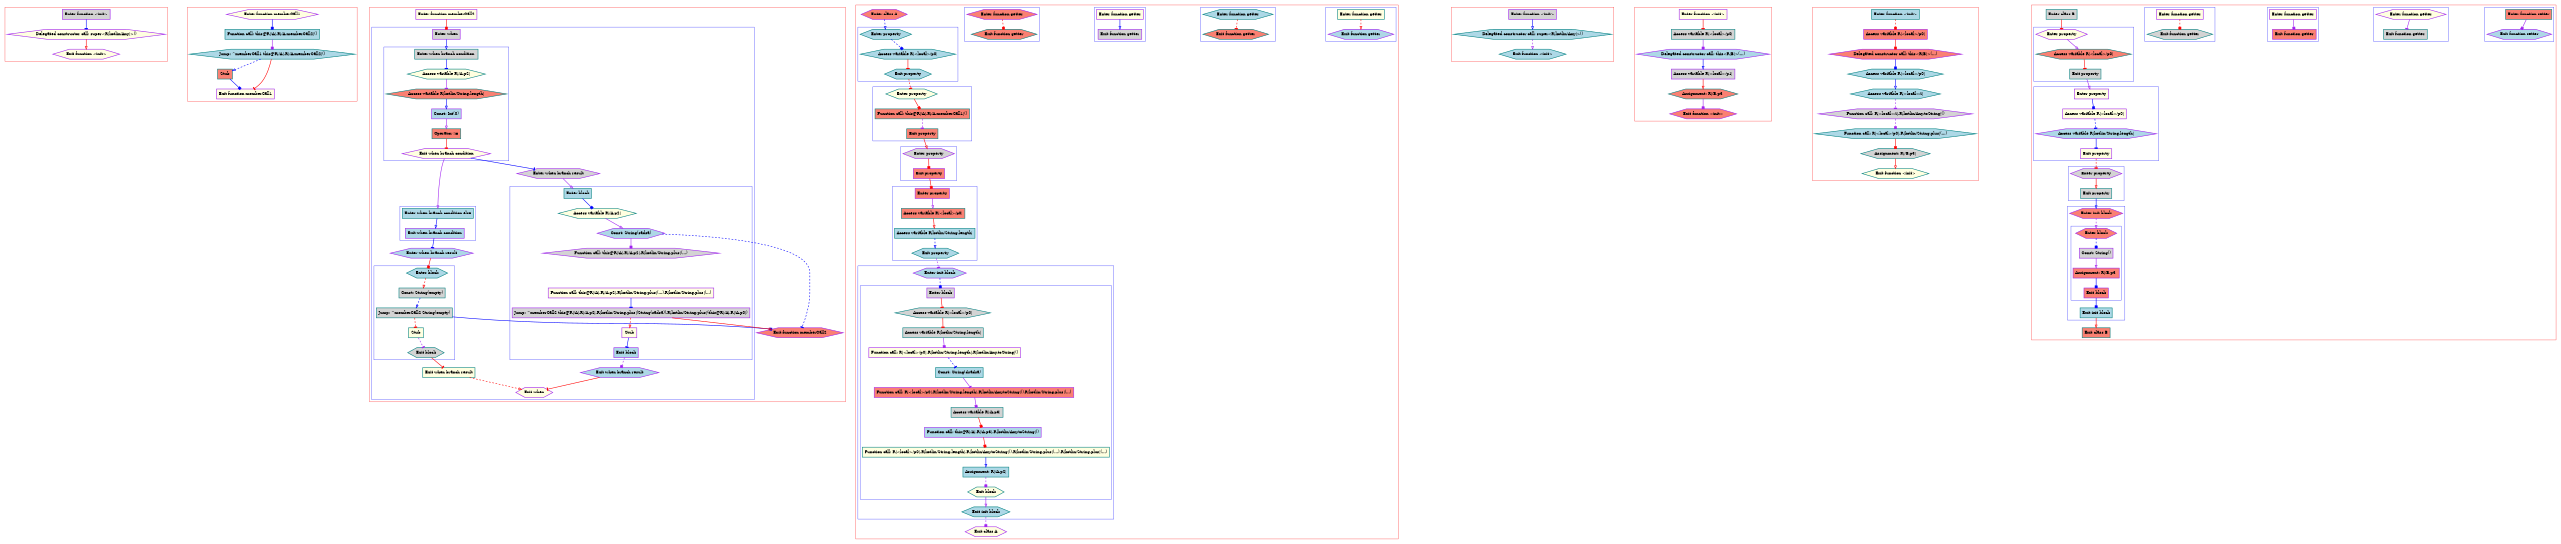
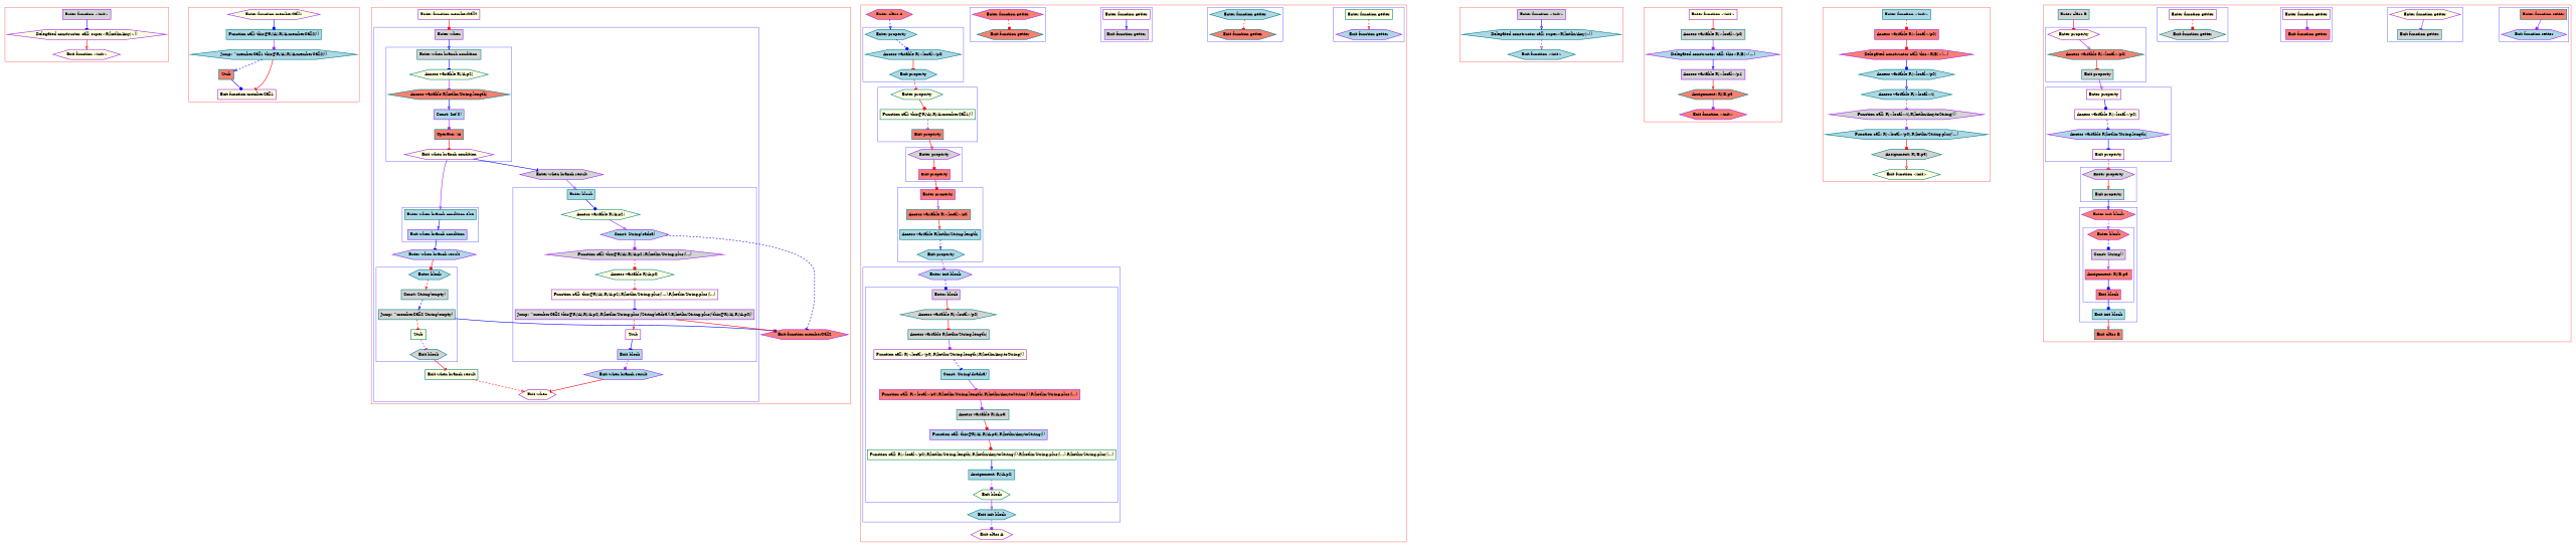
  digraph {
    nodesep=3
    node [color=purple fillcolor=lightblue penwidth=2 shape=box style=filled]
    edge [arrowhead=box color=red penwidth=2 style=solid]
    n1 [fillcolor=lightgrey label="Enter function <init>"]
    n2 [fillcolor=lightyellow label="Delegated constructor call: super<R|kotlin/Any|>()" shape=hexagon]
    n3 [fillcolor=lightyellow label="Exit function <init>" shape=hexagon]
    n4 [fillcolor=lightyellow label="Enter function memberCall1" shape=hexagon]
    n5 [color=teal label="Function call: this@R|/A|.R|/A.memberCall2|()"]
    n6 [color=teal label="Jump: ^memberCall1 this@R|/A|.R|/A.memberCall2|()" shape=hexagon]
    n7 [color=teal fillcolor=salmon label=Stub]
    n8 [fillcolor=lightyellow label="Exit function memberCall1"]
    n9 [color=teal fillcolor=lightgrey label="Enter when branch condition "]
    n10 [color=teal fillcolor=lightyellow label="Access variable R|/A.p2|" shape=hexagon]
    n11 [color=teal fillcolor=salmon label="Access variable R|kotlin/String.length|" shape=hexagon]
    n12 [label="Const: Int(0)"]
    n13 [color=teal fillcolor=salmon label="Operator !="]
    n14 [fillcolor=lightyellow label="Exit when branch condition" shape=hexagon]
    n15 [color=teal label="Enter when branch condition else"]
    n16 [label="Exit when branch condition"]
    n17 [color=teal label="Enter block" shape=hexagon]
    n18 [color=teal fillcolor=lightgrey label="Const: String(empty)"]
    n19 [color=teal fillcolor=lightgrey label="Jump: ^memberCall2 String(empty)"]
    n20 [color=teal fillcolor=lightyellow label=Stub]
    n21 [color=teal fillcolor=lightgrey label="Exit block" shape=hexagon]
    n22 [color=teal label="Enter block"]
    n23 [color=teal fillcolor=lightyellow label="Access variable R|/A.p2|" shape=hexagon]
    n24 [label="Const: String(sadsa)" shape=hexagon]
    n25 [fillcolor=lightgrey label="Function call: this@R|/A|.R|/A.p2|.R|kotlin/String.plus|(...)" shape=hexagon]
+   n26 [color=teal fillcolor=lightyellow label="Access variable R|/A.p0|" shape=hexagon]
    n27 [fillcolor=lightyellow label="Function call: this@R|/A|.R|/A.p2|.R|kotlin/String.plus|(...).R|kotlin/String.plus|(...)"]
    n28 [fillcolor=lightgrey label="Jump: ^memberCall2 this@R|/A|.R|/A.p2|.R|kotlin/String.plus|(String(sadsa)).R|kotlin/String.plus|(this@R|/A|.R|/A.p0|)"]
    n29 [fillcolor=lightyellow label=Stub]
    n30 [label="Exit block"]
    n31 [fillcolor=lightgrey label="Enter when"]
    n32 [label="Enter when branch result" shape=hexagon]
    n33 [color=teal fillcolor=lightyellow label="Exit when branch result"]
    n34 [fillcolor=lightgrey label="Enter when branch result" shape=hexagon]
    n35 [label="Exit when branch result" shape=hexagon]
    n36 [fillcolor=lightyellow label="Exit when" shape=hexagon]
    n37 [fillcolor=lightyellow label="Enter function memberCall2"]
    n38 [fillcolor=salmon label="Exit function memberCall2" shape=hexagon]
    n39 [color=teal fillcolor=lightyellow label="Enter function getter"]
    n40 [label="Exit function getter" shape=hexagon]
    n41 [color=teal label="Enter function getter" shape=hexagon]
    n42 [color=teal fillcolor=salmon label="Exit function getter" shape=hexagon]
    n43 [fillcolor=lightyellow label="Enter function getter"]
    n44 [fillcolor=lightgrey label="Exit function getter"]
    n45 [fillcolor=salmon label="Enter function getter" shape=hexagon]
    n46 [color=teal fillcolor=salmon label="Exit function getter" shape=hexagon]
    n47 [color=teal label="Enter property" shape=hexagon]
    n48 [color=teal label="Access variable R|<local>/p0|" shape=hexagon]
    n49 [color=teal label="Exit property" shape=hexagon]
    n50 [color=teal fillcolor=lightyellow label="Enter property" shape=hexagon]
-   n51 [color=teal fillcolor=salmon label="Function call: this@R|/A|.R|/A.memberCall1|()"]
+   n51 [color=teal fillcolor=lightyellow label="Function call: this@R|/A|.R|/A.memberCall1|()"]
    n52 [color=teal fillcolor=salmon label="Exit property"]
    n53 [fillcolor=lightgrey label="Enter property" shape=hexagon]
    n54 [fillcolor=salmon label="Exit property"]
    n55 [fillcolor=salmon label="Enter property"]
    n56 [color=teal fillcolor=salmon label="Access variable R|<local>/p0|"]
    n57 [color=teal label="Access variable R|kotlin/String.length|"]
    n58 [color=teal label="Exit property" shape=hexagon]
    n59 [fillcolor=lightgrey label="Enter block"]
    n60 [color=teal fillcolor=lightgrey label="Access variable R|<local>/p0|" shape=hexagon]
    n61 [color=teal fillcolor=lightgrey label="Access variable R|kotlin/String.length|"]
    n62 [fillcolor=lightyellow label="Function call: R|<local>/p0|.R|kotlin/String.length|.R|kotlin/Any.toString|()"]
    n63 [color=teal label="Const: String(dsadsa)"]
    n64 [fillcolor=salmon label="Function call: R|<local>/p0|.R|kotlin/String.length|.R|kotlin/Any.toString|().R|kotlin/String.plus|(...)"]
    n65 [color=teal fillcolor=lightgrey label="Access variable R|/A.p3|"]
    n66 [label="Function call: this@R|/A|.R|/A.p3|.R|kotlin/Any.toString|()"]
    n67 [color=teal fillcolor=lightyellow label="Function call: R|<local>/p0|.R|kotlin/String.length|.R|kotlin/Any.toString|().R|kotlin/String.plus|(...).R|kotlin/String.plus|(...)"]
    n68 [color=teal label="Assignment: R|/A.p2|"]
    n69 [color=teal fillcolor=lightyellow label="Exit block" shape=hexagon]
    n70 [label="Enter init block" shape=hexagon]
    n71 [color=teal label="Exit init block" shape=hexagon]
    n72 [fillcolor=salmon label="Enter class A" shape=hexagon]
    n73 [fillcolor=lightyellow label="Exit class A" shape=hexagon]
    n74 [fillcolor=lightgrey label="Enter function <init>"]
    n75 [color=teal label="Delegated constructor call: super<R|kotlin/Any|>()" shape=hexagon]
    n76 [color=teal label="Exit function <init>" shape=hexagon]
    n77 [fillcolor=lightyellow label="Enter function <init>"]
    n78 [color=teal fillcolor=lightgrey label="Access variable R|<local>/p0|"]
    n79 [label="Delegated constructor call: this<R|B|>(...)" shape=hexagon]
    n80 [fillcolor=lightgrey label="Access variable R|<local>/p1|"]
    n81 [color=teal fillcolor=salmon label="Assignment: R|/B.p3|" shape=hexagon]
    n82 [fillcolor=salmon label="Exit function <init>" shape=hexagon]
    n83 [color=teal label="Enter function <init>"]
    n84 [fillcolor=salmon label="Access variable R|<local>/p0|"]
    n85 [fillcolor=salmon label="Delegated constructor call: this<R|B|>(...)" shape=hexagon]
    n86 [color=teal label="Access variable R|<local>/p0|" shape=hexagon]
    n87 [color=teal label="Access variable R|<local>/i|" shape=hexagon]
    n88 [fillcolor=lightgrey label="Function call: R|<local>/i|.R|kotlin/Any.toString|()" shape=hexagon]
    n89 [color=teal label="Function call: R|<local>/p0|.R|kotlin/String.plus|(...)" shape=hexagon]
    n90 [color=teal fillcolor=lightgrey label="Assignment: R|/B.p3|" shape=hexagon]
    n91 [color=teal fillcolor=lightyellow label="Exit function <init>" shape=hexagon]
    n92 [color=teal fillcolor=salmon label="Enter function setter"]
    n93 [label="Exit function setter" shape=hexagon]
    n94 [fillcolor=lightyellow label="Enter function getter" shape=hexagon]
    n95 [color=teal fillcolor=lightgrey label="Exit function getter"]
    n96 [fillcolor=lightyellow label="Enter function getter"]
    n97 [fillcolor=salmon label="Exit function getter"]
    n98 [fillcolor=lightyellow label="Enter function getter"]
    n99 [color=teal fillcolor=lightgrey label="Exit function getter" shape=hexagon]
    n100 [fillcolor=lightyellow label="Enter property" shape=hexagon]
    n101 [color=teal fillcolor=salmon label="Access variable R|<local>/p0|" shape=hexagon]
    n102 [color=teal fillcolor=lightgrey label="Exit property"]
    n103 [fillcolor=lightyellow label="Enter property"]
    n104 [fillcolor=lightyellow label="Access variable R|<local>/p0|"]
    n105 [label="Access variable R|kotlin/String.length|" shape=hexagon]
    n106 [fillcolor=lightyellow label="Exit property"]
    n107 [fillcolor=lightgrey label="Enter property" shape=hexagon]
    n108 [color=teal fillcolor=lightgrey label="Exit property"]
    n109 [fillcolor=salmon label="Enter block" shape=hexagon]
    n110 [fillcolor=lightgrey label="Const: String()"]
    n111 [fillcolor=salmon label="Assignment: R|/B.p3|"]
    n112 [fillcolor=salmon label="Exit block"]
    n113 [fillcolor=salmon label="Enter init block" shape=hexagon]
    n114 [color=teal label="Exit init block"]
    n115 [color=teal fillcolor=lightgrey label="Enter class B"]
    n116 [color=teal fillcolor=salmon label="Exit class B"]
    subgraph cluster_1 {
      color=red
      n1
      n2
      n3
    }
    subgraph cluster_2 {
      color=red
      n4
      n5
      n6
      n7
      n8
    }
    subgraph cluster_3 {
      color=red
      n37
      n38
      subgraph cluster_4 {
        color=blue
        n31
        n32
        n33
        n34
        n35
        n36
        subgraph cluster_5 {
          color=blue
          n9
          n10
          n11
          n12
          n13
          n14
        }
        subgraph cluster_6 {
          color=blue
          n15
          n16
        }
        subgraph cluster_7 {
          color=blue
          n17
          n18
          n19
          n20
          n21
        }
        subgraph cluster_8 {
          color=blue
          n22
          n23
          n24
          n25
+         n26
          n27
          n28
          n29
          n30
        }
      }
    }
    subgraph cluster_9 {
      color=red
      n72
      n73
      subgraph cluster_10 {
        color=blue
        n39
        n40
      }
      subgraph cluster_11 {
        color=blue
        n41
        n42
      }
      subgraph cluster_12 {
        color=blue
        n43
        n44
      }
      subgraph cluster_13 {
        color=blue
        n45
        n46
      }
      subgraph cluster_14 {
        color=blue
        n47
        n48
        n49
      }
      subgraph cluster_15 {
        color=blue
        n50
        n51
        n52
      }
      subgraph cluster_16 {
        color=blue
        n53
        n54
      }
      subgraph cluster_17 {
        color=blue
        n55
        n56
        n57
        n58
      }
      subgraph cluster_18 {
        color=blue
        n70
        n71
        subgraph cluster_19 {
          color=blue
          n59
          n60
          n61
          n62
          n63
          n64
          n65
          n66
          n67
          n68
          n69
        }
      }
    }
    subgraph cluster_20 {
      color=red
      n74
      n75
      n76
    }
    subgraph cluster_21 {
      color=red
      n77
      n78
      n79
      n80
      n81
      n82
    }
    subgraph cluster_22 {
      color=red
      n83
      n84
      n85
      n86
      n87
      n88
      n89
      n90
      n91
    }
    subgraph cluster_23 {
      color=red
      n115
      n116
      subgraph cluster_24 {
        color=blue
        n92
        n93
      }
      subgraph cluster_25 {
        color=blue
        n94
        n95
      }
      subgraph cluster_26 {
        color=blue
        n96
        n97
      }
      subgraph cluster_27 {
        color=blue
        n98
        n99
      }
      subgraph cluster_28 {
        color=blue
        n100
        n101
        n102
      }
      subgraph cluster_29 {
        color=blue
        n103
        n104
        n105
        n106
      }
      subgraph cluster_30 {
        color=blue
        n107
        n108
      }
      subgraph cluster_31 {
        color=blue
        n113
        n114
        subgraph cluster_32 {
          color=blue
          n109
          n110
          n111
          n112
        }
      }
    }
    n1 -> n2 [arrowhead=tee color=blue style=bold]
    n2 -> n3 [arrowhead=onormal]
    n4 -> n5 [color=blue style=bold]
    n5 -> n6 [color=purple style=bold]
    n6 -> n7 [arrowhead=onormal color=blue style=dashed]
    n6 -> n8 [arrowhead=tee style=bold]
    n7 -> n8 [color=blue]
    n9 -> n10 [arrowhead=tee color=blue]
    n10 -> n11 [arrowhead=tee color=purple]
    n11 -> n12 [arrowhead=onormal color=blue style=bold]
-   n12 -> n13 [arrowhead=onormal color=purple]
+   n12 -> n13 [color=purple]
    n13 -> n14 [arrowhead=tee style=bold]
    n14 -> n15 [arrowhead=onormal color=purple]
    n14 -> n34 [arrowhead=tee color=blue]
    n15 -> n16 [arrowhead=onormal color=blue]
    n16 -> n32 [arrowhead=tee color=blue style=bold]
    n17 -> n18 [arrowhead=onormal style=dashed]
    n18 -> n19 [arrowhead=onormal color=blue style=dashed]
    n19 -> n20 [arrowhead=tee style=dashed]
    n19 -> n38 [color=blue]
    n20 -> n21 [arrowhead=tee color=purple style=dashed]
    n21 -> n33 [arrowhead=tee]
    n22 -> n23 [color=blue]
    n23 -> n24 [arrowhead=onormal color=purple style=bold]
    n24 -> n25 [color=purple]
    n24 -> n38 [arrowhead=tee color=blue style=dashed]
+   n25 -> n26 [style=dashed]
+   n26 -> n27 [arrowhead=tee style=dashed]
    n27 -> n28 [arrowhead=tee color=blue style=bold]
    n28 -> n29 [arrowhead=onormal style=dashed]
    n28 -> n38 [arrowhead=onormal style=bold]
    n29 -> n30 [arrowhead=tee color=blue style=bold]
    n30 -> n35 [color=purple style=dashed]
    n31 -> n9 [arrowhead=onormal color=blue]
    n32 -> n17
    n33 -> n36 [arrowhead=onormal style=dashed]
    n34 -> n22 [arrowhead=onormal color=purple style=bold]
    n35 -> n36 [arrowhead=tee style=bold]
    n37 -> n31
    n39 -> n40 [arrowhead=onormal style=dashed]
    n41 -> n42 [arrowhead=tee style=dashed]
    n43 -> n44 [arrowhead=onormal color=blue]
    n45 -> n46 [style=dashed]
    n47 -> n48 [color=blue style=dashed]
    n48 -> n49 [arrowhead=tee style=bold]
    n49 -> n50 [arrowhead=tee style=dashed]
    n50 -> n51
    n51 -> n52 [arrowhead=tee color=purple style=dashed]
    n52 -> n53 [arrowhead=onormal]
    n53 -> n54
    n54 -> n55
    n55 -> n56 [arrowhead=onormal color=purple]
    n56 -> n57 [arrowhead=onormal]
    n57 -> n58 [arrowhead=onormal color=blue style=dashed]
    n58 -> n70 [arrowhead=tee color=purple style=dashed]
    n59 -> n60 [arrowhead=tee style=bold]
    n60 -> n61 [arrowhead=tee]
    n61 -> n62 [color=purple]
    n62 -> n63 [arrowhead=tee color=blue style=dashed]
    n63 -> n64 [arrowhead=tee color=purple]
    n64 -> n65 [color=purple]
    n65 -> n66 [style=bold]
    n66 -> n67
    n67 -> n68 [arrowhead=onormal color=blue style=bold]
    n68 -> n69 [color=purple style=dashed]
    n69 -> n71 [arrowhead=onormal color=purple style=bold]
    n70 -> n59 [color=blue style=dashed]
    n71 -> n73 [color=purple style=dashed]
    n72 -> n47 [arrowhead=onormal color=blue style=dashed]
    n74 -> n75 [arrowhead=onormal color=blue style=bold]
    n75 -> n76 [arrowhead=onormal color=purple style=dashed]
    n77 -> n78 [arrowhead=tee style=bold]
    n78 -> n79 [color=purple]
    n79 -> n80 [arrowhead=onormal color=blue]
    n80 -> n81 [arrowhead=onormal style=bold]
    n81 -> n82 [color=purple]
    n83 -> n84 [style=dashed]
    n84 -> n85
    n85 -> n86 [color=blue]
    n86 -> n87 [arrowhead=onormal color=blue style=bold]
    n87 -> n88 [arrowhead=tee color=purple style=dashed]
    n88 -> n89 [color=purple style=dashed]
    n89 -> n90 [style=bold]
    n90 -> n91 [arrowhead=onormal]
    n92 -> n93 [color=purple]
    n94 -> n95 [arrowhead=tee color=purple]
    n96 -> n97 [color=purple style=bold]
    n98 -> n99 [style=dashed]
    n100 -> n101 [arrowhead=onormal color=purple style=bold]
    n101 -> n102 [arrowhead=tee]
    n102 -> n103 [arrowhead=onormal color=purple]
    n103 -> n104 [color=blue]
    n104 -> n105 [arrowhead=tee color=blue style=dashed]
    n105 -> n106 [arrowhead=tee color=blue]
    n106 -> n107 [arrowhead=tee style=dashed]
    n107 -> n108 [arrowhead=onormal]
    n108 -> n113 [arrowhead=onormal color=blue style=bold]
    n109 -> n110 [color=blue style=dashed]
    n110 -> n111 [arrowhead=onormal color=purple]
    n111 -> n112 [color=blue style=bold]
    n112 -> n114 [color=blue]
    n113 -> n109 [arrowhead=onormal color=purple style=dashed]
    n114 -> n116 [arrowhead=onormal]
    n115 -> n100 [arrowhead=tee style=bold]
  }
